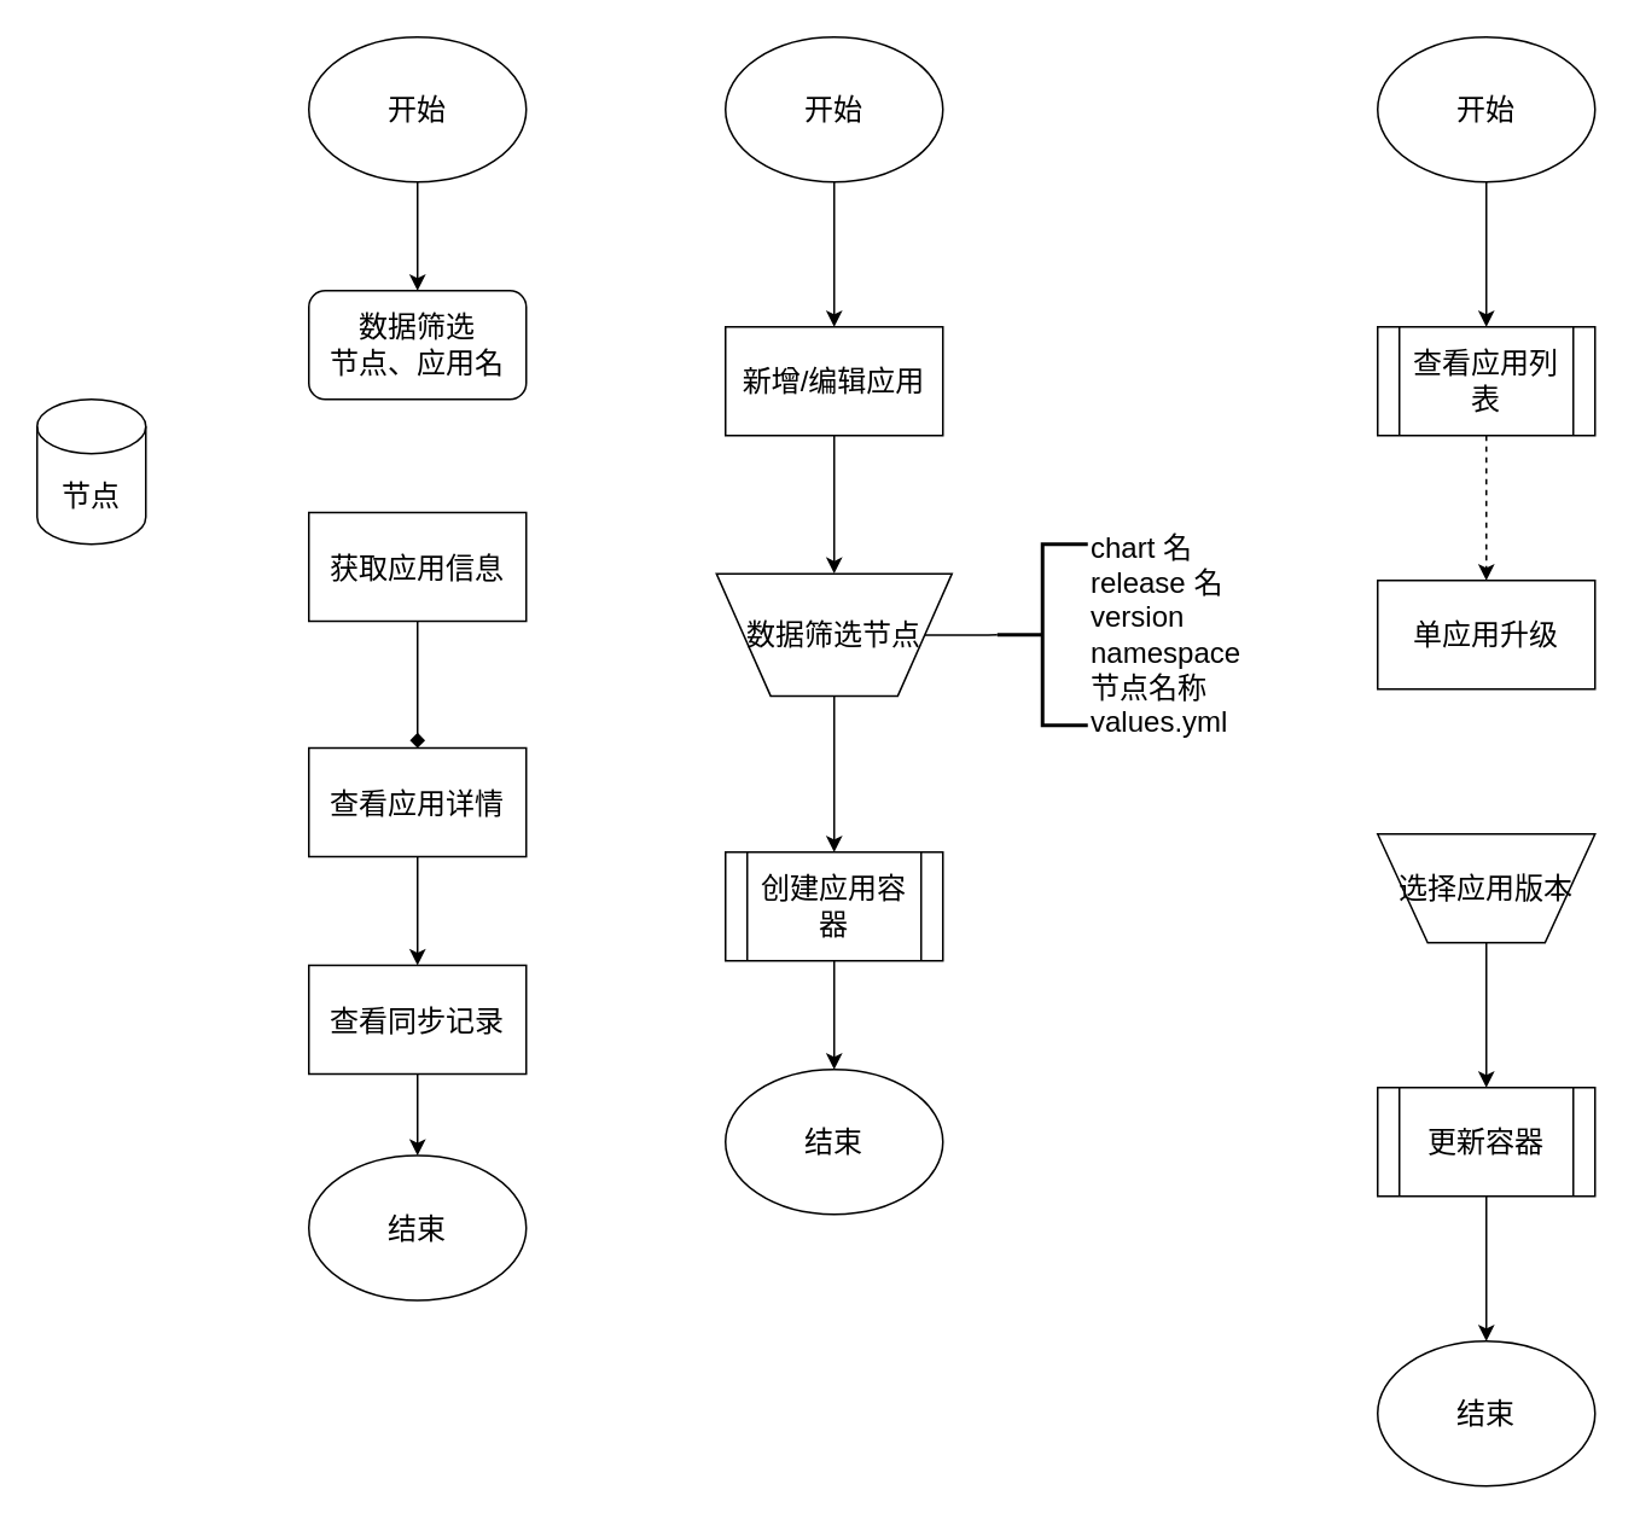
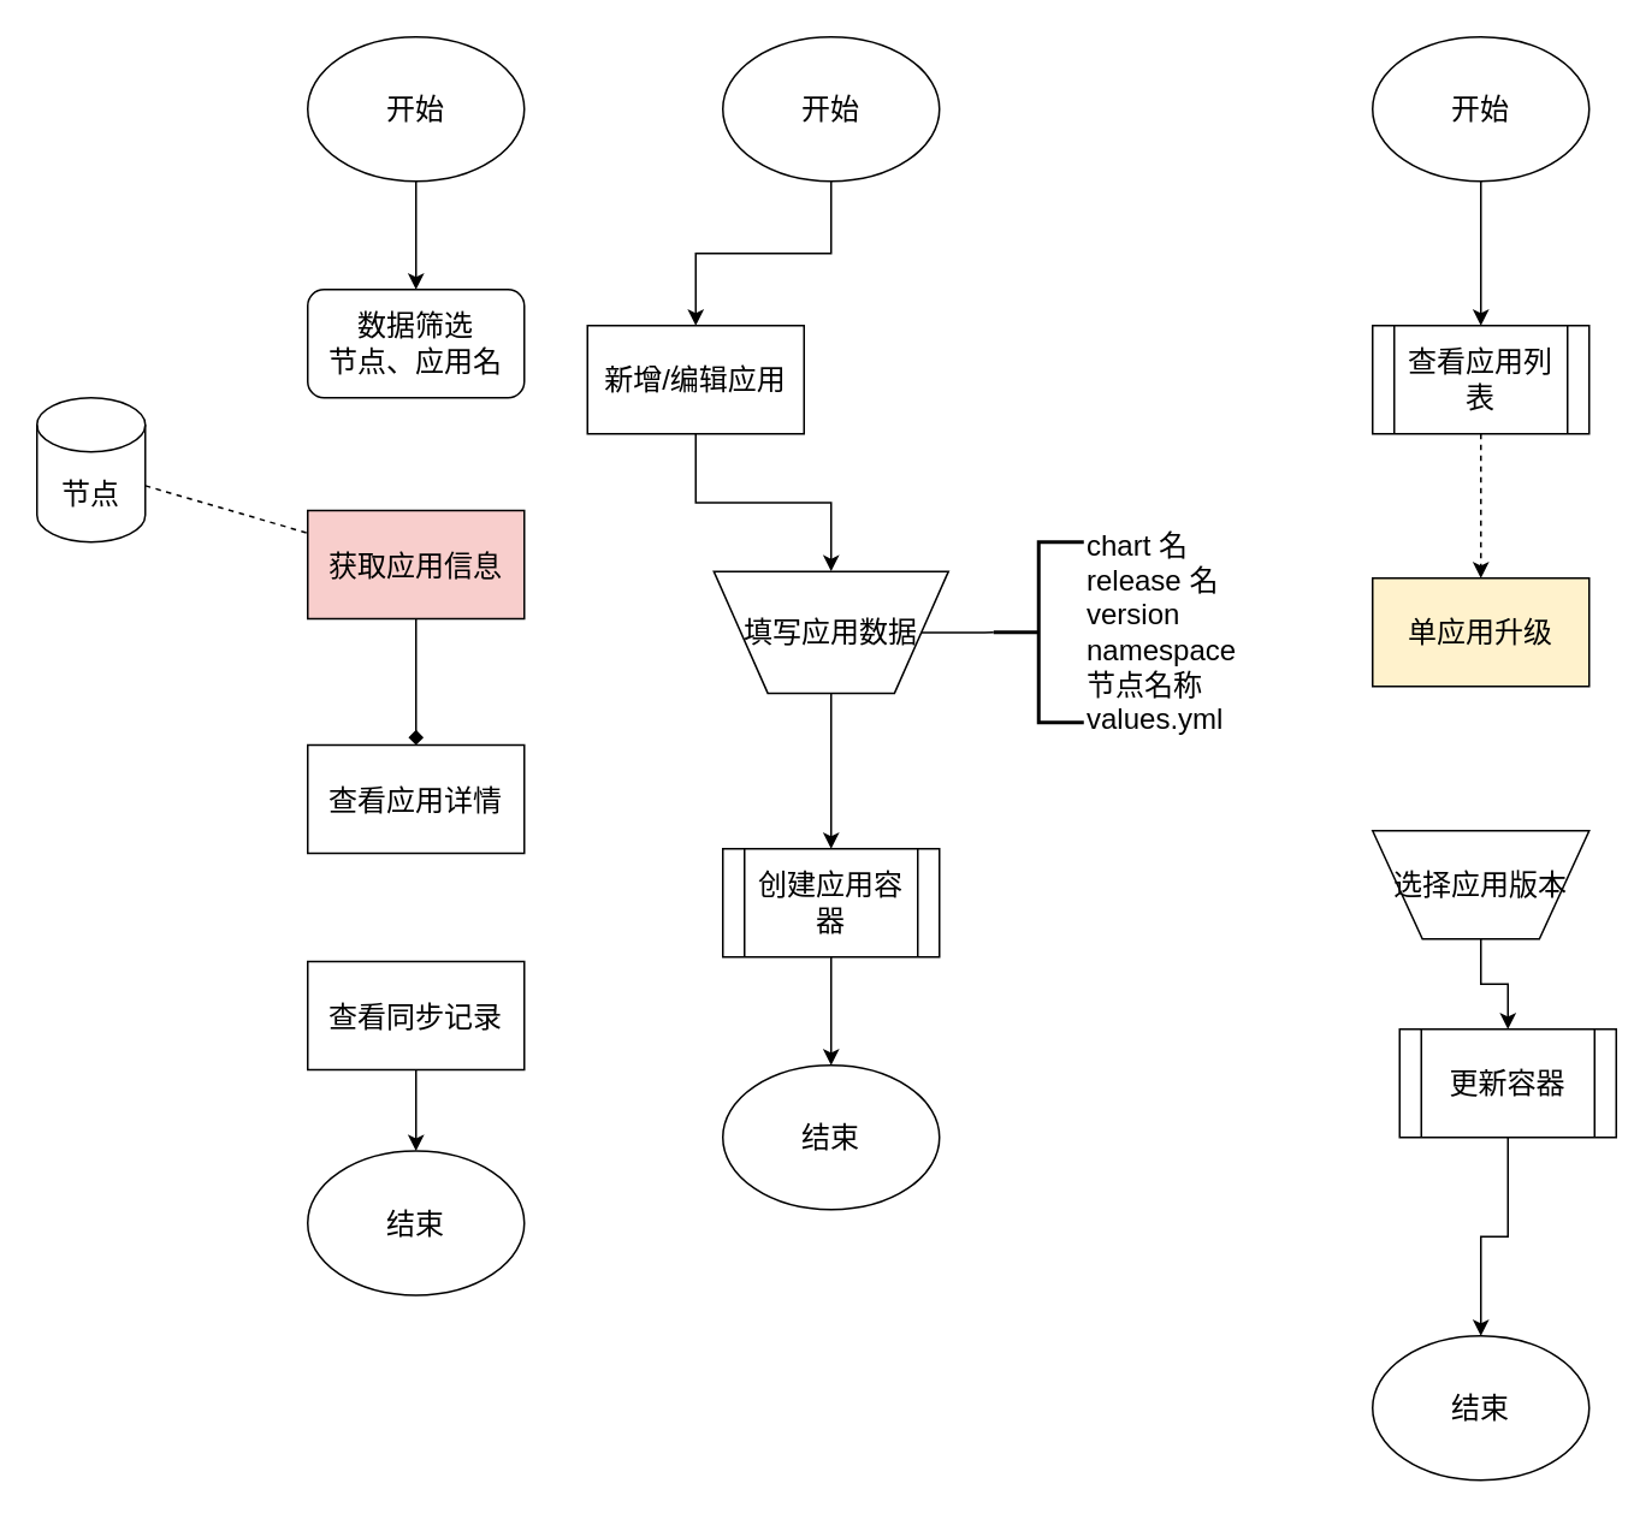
  <mxCell id="0" />
  <mxCell id="1" parent="0" />
  <mxCell id="2" value="开始" style="ellipse;whiteSpace=wrap;html=1;fontSize=16;" vertex="1" parent="1"><mxGeometry x="170" y="20" width="120" height="80" as="geometry" /></mxCell>
  <mxCell id="3" style="edgeStyle=orthogonalEdgeStyle;rounded=0;orthogonalLoop=1;jettySize=auto;html=1;fontSize=16;endArrow=diamond;" edge="1" parent="1" source="4" target="6"><mxGeometry relative="1" as="geometry" /></mxCell>
- <mxCell id="4" value="获取应用信息" style="whiteSpace=wrap;html=1;fontSize=16;" vertex="1" parent="1"><mxGeometry x="170" y="282.5" width="120" height="60" as="geometry" /></mxCell>
- <mxCell id="5" value="" style="edgeStyle=orthogonalEdgeStyle;rounded=0;orthogonalLoop=1;jettySize=auto;html=1;fontSize=16;" edge="1" parent="1" source="6" target="10"><mxGeometry relative="1" as="geometry" /></mxCell>
+ <mxCell id="4" value="获取应用信息" style="whiteSpace=wrap;html=1;fontSize=16;fillColor=#f8cecc;" vertex="1" parent="1"><mxGeometry x="170" y="282.5" width="120" height="60" as="geometry" /></mxCell>
  <mxCell id="6" value="查看应用详情" style="rounded=0;whiteSpace=wrap;html=1;fontSize=16;" vertex="1" parent="1"><mxGeometry x="170" y="412.5" width="120" height="60" as="geometry" /></mxCell>
+ <mxCell id="7" style="rounded=0;orthogonalLoop=1;jettySize=auto;html=1;endArrow=none;endFill=0;dashed=1;fontSize=16;" edge="1" parent="1" source="8" target="4"><mxGeometry relative="1" as="geometry"><mxPoint x="338.462" y="780" as="targetPoint" /></mxGeometry></mxCell>
  <mxCell id="8" value="节点" style="shape=cylinder3;whiteSpace=wrap;html=1;boundedLbl=1;backgroundOutline=1;size=15;fontSize=16;" vertex="1" parent="1"><mxGeometry x="20" y="220" width="60" height="80" as="geometry" /></mxCell>
  <mxCell id="9" style="edgeStyle=orthogonalEdgeStyle;rounded=0;orthogonalLoop=1;jettySize=auto;html=1;fontSize=16;" edge="1" parent="1" source="10" target="11"><mxGeometry relative="1" as="geometry" /></mxCell>
  <mxCell id="10" value="查看同步记录" style="whiteSpace=wrap;html=1;rounded=0;fontSize=16;" vertex="1" parent="1"><mxGeometry x="170" y="532.5" width="120" height="60" as="geometry" /></mxCell>
  <mxCell id="11" value="结束" style="ellipse;whiteSpace=wrap;html=1;fontSize=16;" vertex="1" parent="1"><mxGeometry x="170" y="637.5" width="120" height="80" as="geometry" /></mxCell>
  <mxCell id="12" value="" style="edgeStyle=orthogonalEdgeStyle;rounded=0;orthogonalLoop=1;jettySize=auto;html=1;fontSize=16;" edge="1" parent="1" source="13" target="15"><mxGeometry relative="1" as="geometry" /></mxCell>
  <mxCell id="13" value="开始" style="ellipse;whiteSpace=wrap;html=1;fontSize=16;" vertex="1" parent="1"><mxGeometry x="400" y="20" width="120" height="80" as="geometry" /></mxCell>
  <mxCell id="14" style="edgeStyle=orthogonalEdgeStyle;rounded=0;orthogonalLoop=1;jettySize=auto;html=1;fontSize=16;" edge="1" parent="1" source="15" target="18"><mxGeometry relative="1" as="geometry" /></mxCell>
- <mxCell id="15" value="新增/编辑应用" style="whiteSpace=wrap;html=1;fontSize=16;" vertex="1" parent="1"><mxGeometry x="400" y="180" width="120" height="60" as="geometry" /></mxCell>
+ <mxCell id="15" value="新增/编辑应用" style="whiteSpace=wrap;html=1;fontSize=16;" vertex="1" parent="1"><mxGeometry x="325" y="180" width="120" height="60" as="geometry" /></mxCell>
  <mxCell id="16" value="" style="edgeStyle=orthogonalEdgeStyle;rounded=0;orthogonalLoop=1;jettySize=auto;html=1;fontSize=16;" edge="1" parent="1" source="18" target="20"><mxGeometry relative="1" as="geometry" /></mxCell>
  <mxCell id="17" style="edgeStyle=orthogonalEdgeStyle;rounded=0;orthogonalLoop=1;jettySize=auto;html=1;endArrow=none;endFill=0;fontSize=16;" edge="1" parent="1" source="18" target="21"><mxGeometry relative="1" as="geometry" /></mxCell>
- <mxCell id="18" value="数据筛选节点" style="verticalLabelPosition=middle;verticalAlign=middle;html=1;shape=trapezoid;perimeter=trapezoidPerimeter;whiteSpace=wrap;size=0.23;arcSize=10;flipV=1;labelPosition=center;align=center;fontSize=16;" vertex="1" parent="1"><mxGeometry x="395" y="316.25" width="130" height="67.5" as="geometry" /></mxCell>
+ <mxCell id="18" value="填写应用数据" style="verticalLabelPosition=middle;verticalAlign=middle;html=1;shape=trapezoid;perimeter=trapezoidPerimeter;whiteSpace=wrap;size=0.23;arcSize=10;flipV=1;labelPosition=center;align=center;fontSize=16;" vertex="1" parent="1"><mxGeometry x="395" y="316.25" width="130" height="67.5" as="geometry" /></mxCell>
  <mxCell id="19" style="edgeStyle=orthogonalEdgeStyle;rounded=0;orthogonalLoop=1;jettySize=auto;html=1;fontSize=16;" edge="1" parent="1" source="20" target="22"><mxGeometry relative="1" as="geometry" /></mxCell>
  <mxCell id="20" value="创建应用容器" style="shape=process;whiteSpace=wrap;html=1;backgroundOutline=1;arcSize=10;fontSize=16;" vertex="1" parent="1"><mxGeometry x="400" y="470" width="120" height="60" as="geometry" /></mxCell>
  <mxCell id="21" value="chart 名&lt;br style=&quot;font-size: 16px;&quot;&gt;release 名&lt;br style=&quot;font-size: 16px;&quot;&gt;version&lt;br style=&quot;font-size: 16px;&quot;&gt;namespace&lt;br style=&quot;font-size: 16px;&quot;&gt;节点名称&lt;br style=&quot;font-size: 16px;&quot;&gt;values.yml" style="strokeWidth=2;html=1;shape=mxgraph.flowchart.annotation_2;align=left;labelPosition=right;pointerEvents=1;fontSize=16;" vertex="1" parent="1"><mxGeometry x="550" y="300" width="50" height="100" as="geometry" /></mxCell>
  <mxCell id="22" value="结束" style="ellipse;whiteSpace=wrap;html=1;fontSize=16;" vertex="1" parent="1"><mxGeometry x="400" y="590" width="120" height="80" as="geometry" /></mxCell>
  <mxCell id="23" value="" style="edgeStyle=orthogonalEdgeStyle;rounded=0;orthogonalLoop=1;jettySize=auto;html=1;fontSize=16;" edge="1" parent="1" source="24" target="26"><mxGeometry relative="1" as="geometry" /></mxCell>
  <mxCell id="24" value="开始" style="ellipse;whiteSpace=wrap;html=1;fontSize=16;" vertex="1" parent="1"><mxGeometry x="760" y="20" width="120" height="80" as="geometry" /></mxCell>
  <mxCell id="25" value="" style="edgeStyle=orthogonalEdgeStyle;rounded=0;orthogonalLoop=1;jettySize=auto;html=1;fontSize=16;dashed=1;" edge="1" parent="1" source="26" target="27"><mxGeometry relative="1" as="geometry" /></mxCell>
  <mxCell id="26" value="查看应用列表" style="shape=process;whiteSpace=wrap;html=1;backgroundOutline=1;fontSize=16;" vertex="1" parent="1"><mxGeometry x="760" y="180" width="120" height="60" as="geometry" /></mxCell>
- <mxCell id="27" value="单应用升级" style="whiteSpace=wrap;html=1;fontSize=16;" vertex="1" parent="1"><mxGeometry x="760" y="320" width="120" height="60" as="geometry" /></mxCell>
+ <mxCell id="27" value="单应用升级" style="whiteSpace=wrap;html=1;fontSize=16;fillColor=#fff2cc;" vertex="1" parent="1"><mxGeometry x="760" y="320" width="120" height="60" as="geometry" /></mxCell>
  <mxCell id="28" value="" style="edgeStyle=orthogonalEdgeStyle;rounded=0;orthogonalLoop=1;jettySize=auto;html=1;fontSize=16;" edge="1" parent="1" source="29" target="33"><mxGeometry relative="1" as="geometry"><mxPoint x="820" y="590" as="targetPoint" /></mxGeometry></mxCell>
  <mxCell id="29" value="选择应用版本" style="verticalLabelPosition=middle;verticalAlign=middle;html=1;shape=trapezoid;perimeter=trapezoidPerimeter;whiteSpace=wrap;size=0.23;arcSize=10;flipV=1;labelPosition=center;align=center;fontSize=16;" vertex="1" parent="1"><mxGeometry x="760" y="460" width="120" height="60" as="geometry" /></mxCell>
  <mxCell id="30" value="" style="edgeStyle=orthogonalEdgeStyle;rounded=0;orthogonalLoop=1;jettySize=auto;html=1;fontSize=16;" edge="1" parent="1" source="2" target="31"><mxGeometry relative="1" as="geometry"><mxPoint x="230" y="100" as="sourcePoint" /><mxPoint x="230" y="220" as="targetPoint" /></mxGeometry></mxCell>
  <mxCell id="31" value="数据筛选&lt;br style=&quot;font-size: 16px;&quot;&gt;节点、应用名" style="whiteSpace=wrap;html=1;fontSize=16;rounded=1;" vertex="1" parent="1"><mxGeometry x="170" y="160" width="120" height="60" as="geometry" /></mxCell>
  <mxCell id="32" style="edgeStyle=orthogonalEdgeStyle;rounded=0;orthogonalLoop=1;jettySize=auto;html=1;fontSize=16;" edge="1" parent="1" source="33" target="34"><mxGeometry relative="1" as="geometry" /></mxCell>
- <mxCell id="33" value="更新容器" style="shape=process;whiteSpace=wrap;html=1;backgroundOutline=1;fontSize=16;" vertex="1" parent="1"><mxGeometry x="760" y="600" width="120" height="60" as="geometry" /></mxCell>
+ <mxCell id="33" value="更新容器" style="shape=process;whiteSpace=wrap;html=1;backgroundOutline=1;fontSize=16;" vertex="1" parent="1"><mxGeometry x="775" y="570" width="120" height="60" as="geometry" /></mxCell>
  <mxCell id="34" value="结束" style="ellipse;whiteSpace=wrap;html=1;fontSize=16;" vertex="1" parent="1"><mxGeometry x="760" y="740" width="120" height="80" as="geometry" /></mxCell>
